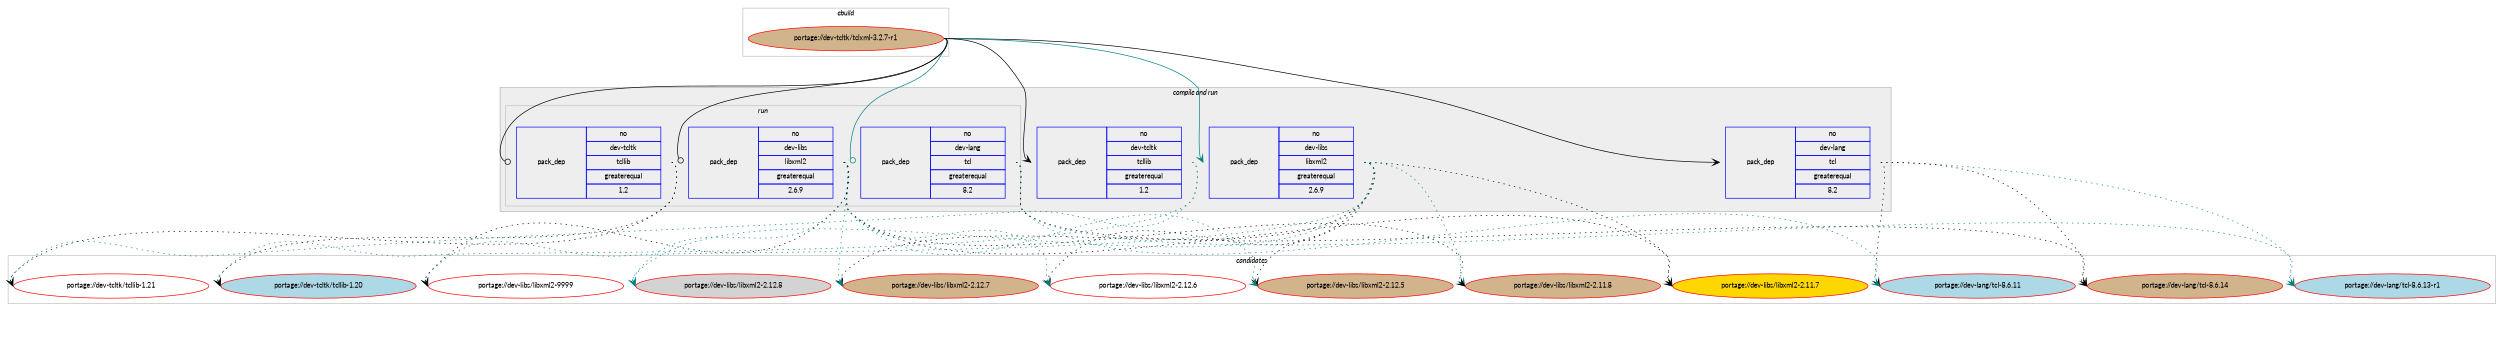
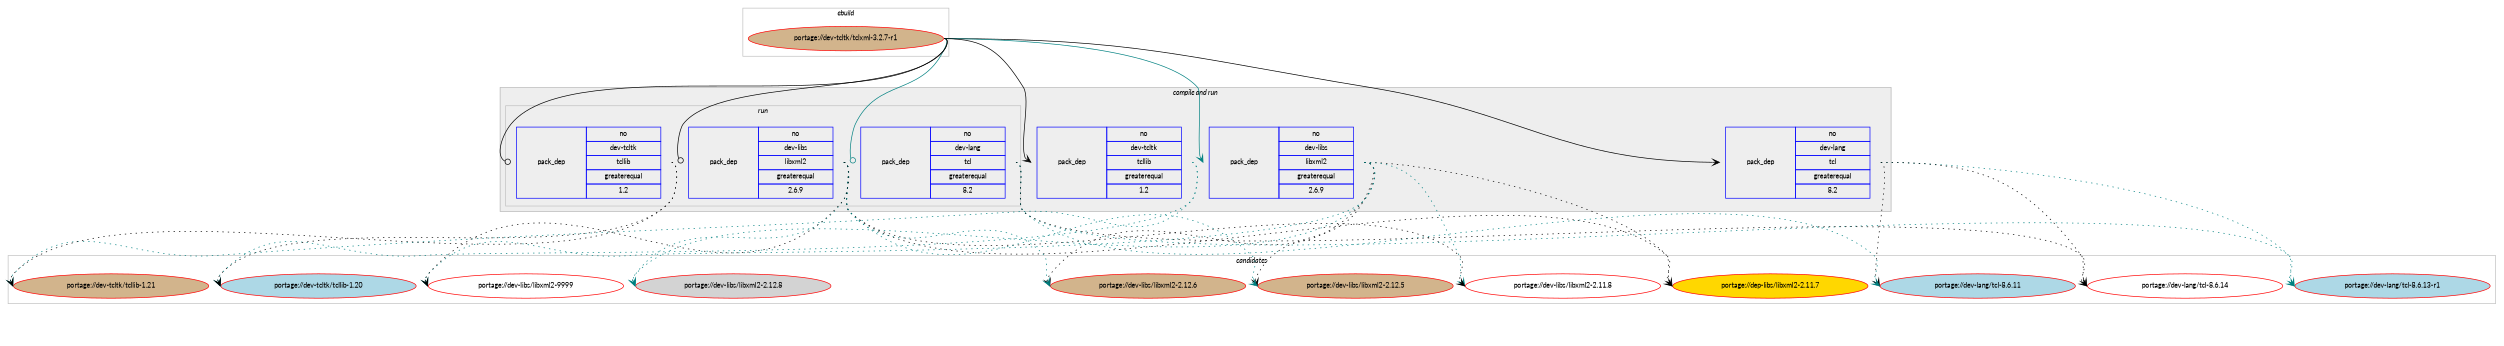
  digraph {
    compound=true
    concentrate=true
    fontname=Lato
    fontsize=10
    newrank=true
    rankdir=TB
    ranksep=1.5
    node [color=red fontname=Lato fontsize=10 style=filled]
    edge [arrowhead=vee color=black fontname=Lato headport=w style=dotted tailport=e weight=100]
    n1 [fillcolor=tan label="portage://dev-tcltk/tclxml-3.2.7-r1" width=4]
    n2 [color=blue label=<<TABLE BORDER="0" CELLBORDER="1" CELLSPACING="0" CELLPADDING="4" WIDTH="220"><TR><TD ROWSPAN="6" CELLPADDING="30">pack_dep</TD></TR><TR><TD WIDTH="110">no</TD></TR><TR><TD>dev-lang</TD></TR><TR><TD>tcl</TD></TR><TR><TD>greaterequal</TD></TR><TR><TD>8.2</TD></TR></TABLE>> shape=none style=""]
    n3 [color=blue label=<<TABLE BORDER="0" CELLBORDER="1" CELLSPACING="0" CELLPADDING="4" WIDTH="220"><TR><TD ROWSPAN="6" CELLPADDING="30">pack_dep</TD></TR><TR><TD WIDTH="110">no</TD></TR><TR><TD>dev-libs</TD></TR><TR><TD>libxml2</TD></TR><TR><TD>greaterequal</TD></TR><TR><TD>2.6.9</TD></TR></TABLE>> shape=none style=""]
    n4 [color=blue label=<<TABLE BORDER="0" CELLBORDER="1" CELLSPACING="0" CELLPADDING="4" WIDTH="220"><TR><TD ROWSPAN="6" CELLPADDING="30">pack_dep</TD></TR><TR><TD WIDTH="110">no</TD></TR><TR><TD>dev-tcltk</TD></TR><TR><TD>tcllib</TD></TR><TR><TD>greaterequal</TD></TR><TR><TD>1.2</TD></TR></TABLE>> shape=none style=""]
    n5 [color=blue label=<<TABLE BORDER="0" CELLBORDER="1" CELLSPACING="0" CELLPADDING="4" WIDTH="220"><TR><TD ROWSPAN="6" CELLPADDING="30">pack_dep</TD></TR><TR><TD WIDTH="110">no</TD></TR><TR><TD>dev-lang</TD></TR><TR><TD>tcl</TD></TR><TR><TD>greaterequal</TD></TR><TR><TD>8.2</TD></TR></TABLE>> shape=none style=""]
    n6 [color=blue label=<<TABLE BORDER="0" CELLBORDER="1" CELLSPACING="0" CELLPADDING="4" WIDTH="220"><TR><TD ROWSPAN="6" CELLPADDING="30">pack_dep</TD></TR><TR><TD WIDTH="110">no</TD></TR><TR><TD>dev-libs</TD></TR><TR><TD>libxml2</TD></TR><TR><TD>greaterequal</TD></TR><TR><TD>2.6.9</TD></TR></TABLE>> shape=none style=""]
    n7 [color=blue label=<<TABLE BORDER="0" CELLBORDER="1" CELLSPACING="0" CELLPADDING="4" WIDTH="220"><TR><TD ROWSPAN="6" CELLPADDING="30">pack_dep</TD></TR><TR><TD WIDTH="110">no</TD></TR><TR><TD>dev-tcltk</TD></TR><TR><TD>tcllib</TD></TR><TR><TD>greaterequal</TD></TR><TR><TD>1.2</TD></TR></TABLE>> shape=none style=""]
    n8 [fillcolor=lightblue label="portage://dev-lang/tcl-8.6.11" width=4]
    n9 [fillcolor=lightblue label="portage://dev-lang/tcl-8.6.13-r1" width=4]
-   n10 [fillcolor=tan label="portage://dev-lang/tcl-8.6.14" width=4]
-   n11 [fillcolor=gold label="portage://dev-libs/libxml2-2.11.7" width=4]
-   n12 [fillcolor=tan label="portage://dev-libs/libxml2-2.11.8" width=4]
+   n10 [fillcolor=white label="portage://dev-lang/tcl-8.6.14" width=4]
+   n11 [fillcolor=gold label="portage://dep-libs/libxml2-2.11.7" width=4]
+   n12 [fillcolor=white label="portage://dev-libs/libxml2-2.11.8" width=4]
    n13 [fillcolor=tan label="portage://dev-libs/libxml2-2.12.5" width=4]
-   n14 [fillcolor=white label="portage://dev-libs/libxml2-2.12.6" width=4]
-   n15 [fillcolor=tan label="portage://dev-libs/libxml2-2.12.7" width=4]
+   n14 [fillcolor=tan label="portage://dev-libs/libxml2-2.12.6" width=4]
    n16 [fillcolor=lightgrey label="portage://dev-libs/libxml2-2.12.8" width=4]
    n17 [fillcolor=white label="portage://dev-libs/libxml2-9999" width=4]
    n18 [fillcolor=lightblue label="portage://dev-tcltk/tcllib-1.20" width=4]
-   n19 [fillcolor=white label="portage://dev-tcltk/tcllib-1.21" width=4]
+   n19 [fillcolor=tan label="portage://dev-tcltk/tcllib-1.21" width=4]
    subgraph cluster_1 {
      color=gray
      label=<<i>ebuild</i>>
      rank=same
      n1
    }
    subgraph cluster_2 {
      color=gray
      label=<<i>dependencies</i>>
      subgraph cluster_3 {
        color=gray
        fillcolor="#eeeeee"
        label=<<i>compile</i>>
        style=filled
        subgraph sub_4 {
          color=gray
          fillcolor="#eeeeee"
          label=<<i>compile</i>>
          style=filled
          n2
        }
        subgraph sub_5 {
          color=gray
          fillcolor="#eeeeee"
          label=<<i>compile</i>>
          style=filled
          n3
        }
        subgraph sub_6 {
          color=gray
          fillcolor="#eeeeee"
          label=<<i>compile</i>>
          style=filled
          n4
        }
      }
      subgraph cluster_7 {
        color=gray
        fillcolor="#eeeeee"
        label=<<i>compile and run</i>>
        style=filled
      }
      subgraph cluster_8 {
        color=gray
        fillcolor="#eeeeee"
        label=<<i>run</i>>
        style=filled
        subgraph sub_9 {
          color=gray
          fillcolor="#eeeeee"
          label=<<i>run</i>>
          style=filled
          n5
        }
        subgraph sub_10 {
          color=gray
          fillcolor="#eeeeee"
          label=<<i>run</i>>
          style=filled
          n6
        }
        subgraph sub_11 {
          color=gray
          fillcolor="#eeeeee"
          label=<<i>run</i>>
          style=filled
          n7
        }
      }
    }
    subgraph cluster_12 {
      color=gray
      label=<<i>candidates</i>>
      rank=same
      subgraph sub_13 {
        color=black
        label=<<i>candidates</i>>
        nodesep=1
        rank=same
        n8
        n9
        n10
      }
      subgraph sub_14 {
        color=black
        label=<<i>candidates</i>>
        nodesep=1
        rank=same
        n11
        n12
        n13
        n14
-       n15
        n16
        n17
      }
      subgraph sub_15 {
        color=black
        label=<<i>candidates</i>>
        nodesep=1
        rank=same
        n18
        n19
      }
      subgraph sub_16 {
        color=black
        label=<<i>candidates</i>>
        nodesep=1
        rank=same
        n8
        n9
        n10
      }
      subgraph sub_17 {
        color=black
        label=<<i>candidates</i>>
        nodesep=1
        rank=same
        n11
        n12
        n13
        n14
-       n15
        n16
        n17
      }
      subgraph sub_18 {
        color=black
        label=<<i>candidates</i>>
        nodesep=1
        rank=same
        n18
        n19
      }
    }
    n1 -> n2 [style=solid weight=20]
    n1 -> n3 [color=teal style=solid weight=20]
    n1 -> n4 [style=solid weight=20]
    n1 -> n5 [arrowhead=odot color=teal style=solid weight=20]
    n1 -> n6 [arrowhead=odot style=solid weight=20]
    n1 -> n7 [arrowhead=odot style=solid weight=20]
    n2 -> n8
    n2 -> n9 [color=teal]
    n2 -> n10
    n3 -> n11
    n3 -> n12 [color=teal]
    n3 -> n13
    n3 -> n14
-   n3 -> n15
    n3 -> n16 [color=teal]
    n3 -> n17 [color=teal]
    n4 -> n18 [color=teal]
    n4 -> n19 [color=teal]
    n5 -> n8 [color=teal]
    n5 -> n9 [color=teal]
    n5 -> n10
    n6 -> n11
    n6 -> n12
    n6 -> n13 [color=teal]
    n6 -> n14 [color=teal]
-   n6 -> n15 [color=teal]
    n6 -> n16 [color=teal]
    n6 -> n17
    n7 -> n18
    n7 -> n19
  }
